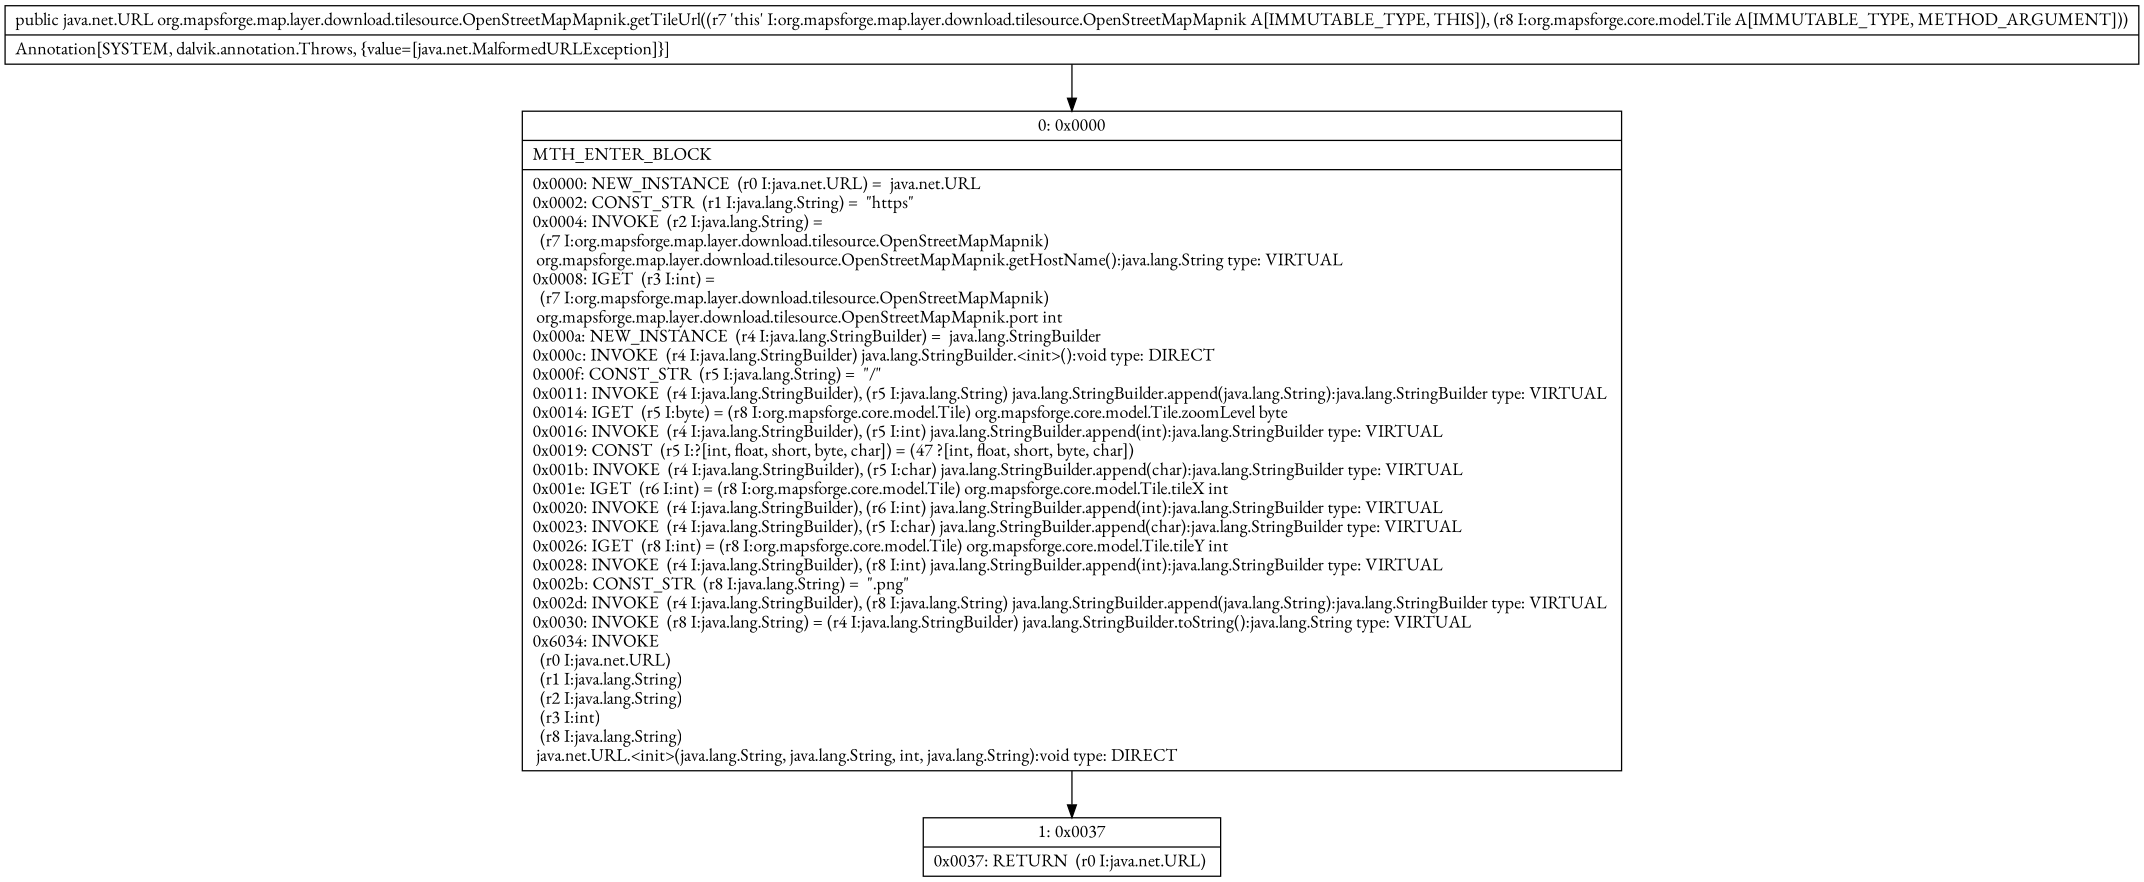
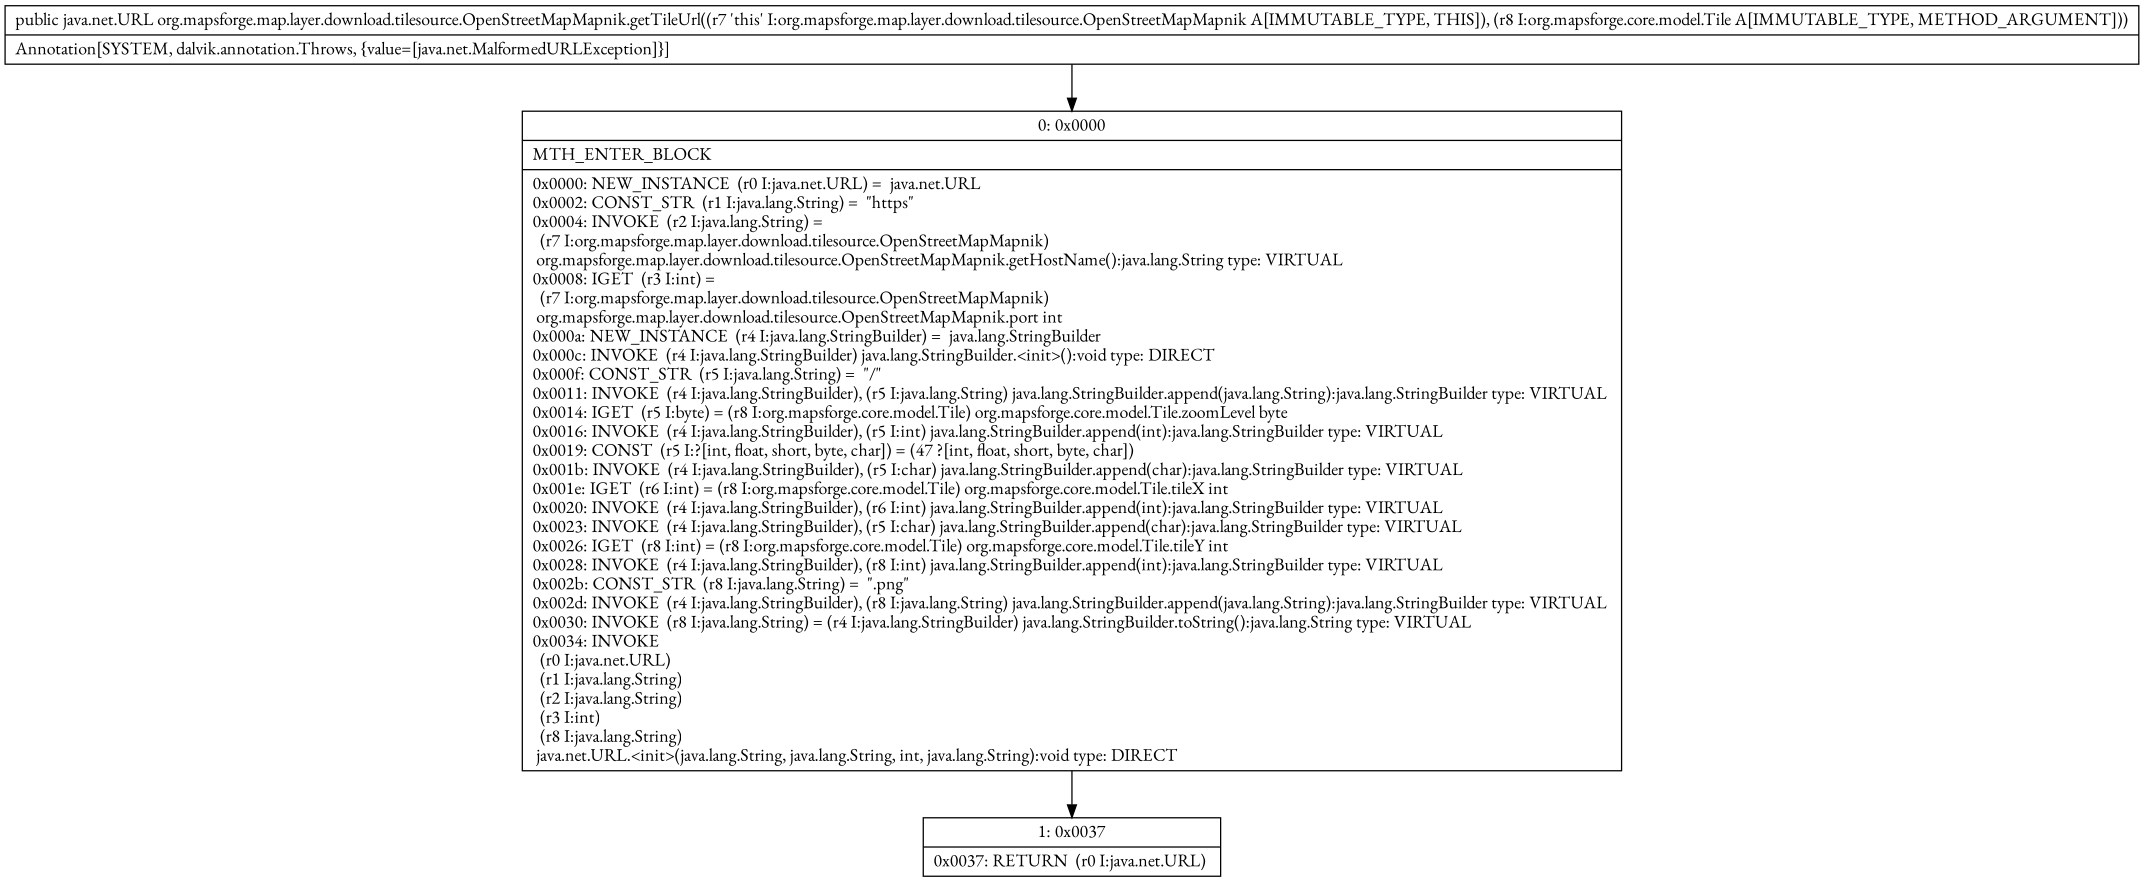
  digraph {
    fontname="EB Garamond"
    node [shape=record fontname="EB Garamond"]
    edge [fontname="EB Garamond"]
-   n1 [label="{0\:\ 0x0000|MTH_ENTER_BLOCK\l|0x0000: NEW_INSTANCE  (r0 I:java.net.URL) =  java.net.URL \l0x0002: CONST_STR  (r1 I:java.lang.String) =  \"https\" \l0x0004: INVOKE  (r2 I:java.lang.String) = \l  (r7 I:org.mapsforge.map.layer.download.tilesource.OpenStreetMapMapnik)\l org.mapsforge.map.layer.download.tilesource.OpenStreetMapMapnik.getHostName():java.lang.String type: VIRTUAL \l0x0008: IGET  (r3 I:int) = \l  (r7 I:org.mapsforge.map.layer.download.tilesource.OpenStreetMapMapnik)\l org.mapsforge.map.layer.download.tilesource.OpenStreetMapMapnik.port int \l0x000a: NEW_INSTANCE  (r4 I:java.lang.StringBuilder) =  java.lang.StringBuilder \l0x000c: INVOKE  (r4 I:java.lang.StringBuilder) java.lang.StringBuilder.\<init\>():void type: DIRECT \l0x000f: CONST_STR  (r5 I:java.lang.String) =  \"\/\" \l0x0011: INVOKE  (r4 I:java.lang.StringBuilder), (r5 I:java.lang.String) java.lang.StringBuilder.append(java.lang.String):java.lang.StringBuilder type: VIRTUAL \l0x0014: IGET  (r5 I:byte) = (r8 I:org.mapsforge.core.model.Tile) org.mapsforge.core.model.Tile.zoomLevel byte \l0x0016: INVOKE  (r4 I:java.lang.StringBuilder), (r5 I:int) java.lang.StringBuilder.append(int):java.lang.StringBuilder type: VIRTUAL \l0x0019: CONST  (r5 I:?[int, float, short, byte, char]) = (47 ?[int, float, short, byte, char]) \l0x001b: INVOKE  (r4 I:java.lang.StringBuilder), (r5 I:char) java.lang.StringBuilder.append(char):java.lang.StringBuilder type: VIRTUAL \l0x001e: IGET  (r6 I:int) = (r8 I:org.mapsforge.core.model.Tile) org.mapsforge.core.model.Tile.tileX int \l0x0020: INVOKE  (r4 I:java.lang.StringBuilder), (r6 I:int) java.lang.StringBuilder.append(int):java.lang.StringBuilder type: VIRTUAL \l0x0023: INVOKE  (r4 I:java.lang.StringBuilder), (r5 I:char) java.lang.StringBuilder.append(char):java.lang.StringBuilder type: VIRTUAL \l0x0026: IGET  (r8 I:int) = (r8 I:org.mapsforge.core.model.Tile) org.mapsforge.core.model.Tile.tileY int \l0x0028: INVOKE  (r4 I:java.lang.StringBuilder), (r8 I:int) java.lang.StringBuilder.append(int):java.lang.StringBuilder type: VIRTUAL \l0x002b: CONST_STR  (r8 I:java.lang.String) =  \".png\" \l0x002d: INVOKE  (r4 I:java.lang.StringBuilder), (r8 I:java.lang.String) java.lang.StringBuilder.append(java.lang.String):java.lang.StringBuilder type: VIRTUAL \l0x0030: INVOKE  (r8 I:java.lang.String) = (r4 I:java.lang.StringBuilder) java.lang.StringBuilder.toString():java.lang.String type: VIRTUAL \l0x6034: INVOKE  \l  (r0 I:java.net.URL)\l  (r1 I:java.lang.String)\l  (r2 I:java.lang.String)\l  (r3 I:int)\l  (r8 I:java.lang.String)\l java.net.URL.\<init\>(java.lang.String, java.lang.String, int, java.lang.String):void type: DIRECT \l}"]
+   n1 [label="{0\:\ 0x0000|MTH_ENTER_BLOCK\l|0x0000: NEW_INSTANCE  (r0 I:java.net.URL) =  java.net.URL \l0x0002: CONST_STR  (r1 I:java.lang.String) =  \"https\" \l0x0004: INVOKE  (r2 I:java.lang.String) = \l  (r7 I:org.mapsforge.map.layer.download.tilesource.OpenStreetMapMapnik)\l org.mapsforge.map.layer.download.tilesource.OpenStreetMapMapnik.getHostName():java.lang.String type: VIRTUAL \l0x0008: IGET  (r3 I:int) = \l  (r7 I:org.mapsforge.map.layer.download.tilesource.OpenStreetMapMapnik)\l org.mapsforge.map.layer.download.tilesource.OpenStreetMapMapnik.port int \l0x000a: NEW_INSTANCE  (r4 I:java.lang.StringBuilder) =  java.lang.StringBuilder \l0x000c: INVOKE  (r4 I:java.lang.StringBuilder) java.lang.StringBuilder.\<init\>():void type: DIRECT \l0x000f: CONST_STR  (r5 I:java.lang.String) =  \"\/\" \l0x0011: INVOKE  (r4 I:java.lang.StringBuilder), (r5 I:java.lang.String) java.lang.StringBuilder.append(java.lang.String):java.lang.StringBuilder type: VIRTUAL \l0x0014: IGET  (r5 I:byte) = (r8 I:org.mapsforge.core.model.Tile) org.mapsforge.core.model.Tile.zoomLevel byte \l0x0016: INVOKE  (r4 I:java.lang.StringBuilder), (r5 I:int) java.lang.StringBuilder.append(int):java.lang.StringBuilder type: VIRTUAL \l0x0019: CONST  (r5 I:?[int, float, short, byte, char]) = (47 ?[int, float, short, byte, char]) \l0x001b: INVOKE  (r4 I:java.lang.StringBuilder), (r5 I:char) java.lang.StringBuilder.append(char):java.lang.StringBuilder type: VIRTUAL \l0x001e: IGET  (r6 I:int) = (r8 I:org.mapsforge.core.model.Tile) org.mapsforge.core.model.Tile.tileX int \l0x0020: INVOKE  (r4 I:java.lang.StringBuilder), (r6 I:int) java.lang.StringBuilder.append(int):java.lang.StringBuilder type: VIRTUAL \l0x0023: INVOKE  (r4 I:java.lang.StringBuilder), (r5 I:char) java.lang.StringBuilder.append(char):java.lang.StringBuilder type: VIRTUAL \l0x0026: IGET  (r8 I:int) = (r8 I:org.mapsforge.core.model.Tile) org.mapsforge.core.model.Tile.tileY int \l0x0028: INVOKE  (r4 I:java.lang.StringBuilder), (r8 I:int) java.lang.StringBuilder.append(int):java.lang.StringBuilder type: VIRTUAL \l0x002b: CONST_STR  (r8 I:java.lang.String) =  \".png\" \l0x002d: INVOKE  (r4 I:java.lang.StringBuilder), (r8 I:java.lang.String) java.lang.StringBuilder.append(java.lang.String):java.lang.StringBuilder type: VIRTUAL \l0x0030: INVOKE  (r8 I:java.lang.String) = (r4 I:java.lang.StringBuilder) java.lang.StringBuilder.toString():java.lang.String type: VIRTUAL \l0x0034: INVOKE  \l  (r0 I:java.net.URL)\l  (r1 I:java.lang.String)\l  (r2 I:java.lang.String)\l  (r3 I:int)\l  (r8 I:java.lang.String)\l java.net.URL.\<init\>(java.lang.String, java.lang.String, int, java.lang.String):void type: DIRECT \l}"]
    n2 [label="{1\:\ 0x0037|0x0037: RETURN  (r0 I:java.net.URL) \l}"]
    n3 [label="{public java.net.URL org.mapsforge.map.layer.download.tilesource.OpenStreetMapMapnik.getTileUrl((r7 'this' I:org.mapsforge.map.layer.download.tilesource.OpenStreetMapMapnik A[IMMUTABLE_TYPE, THIS]), (r8 I:org.mapsforge.core.model.Tile A[IMMUTABLE_TYPE, METHOD_ARGUMENT]))  | Annotation[SYSTEM, dalvik.annotation.Throws, \{value=[java.net.MalformedURLException]\}]\l}"]
    n1 -> n2
    n3 -> n1
  }
